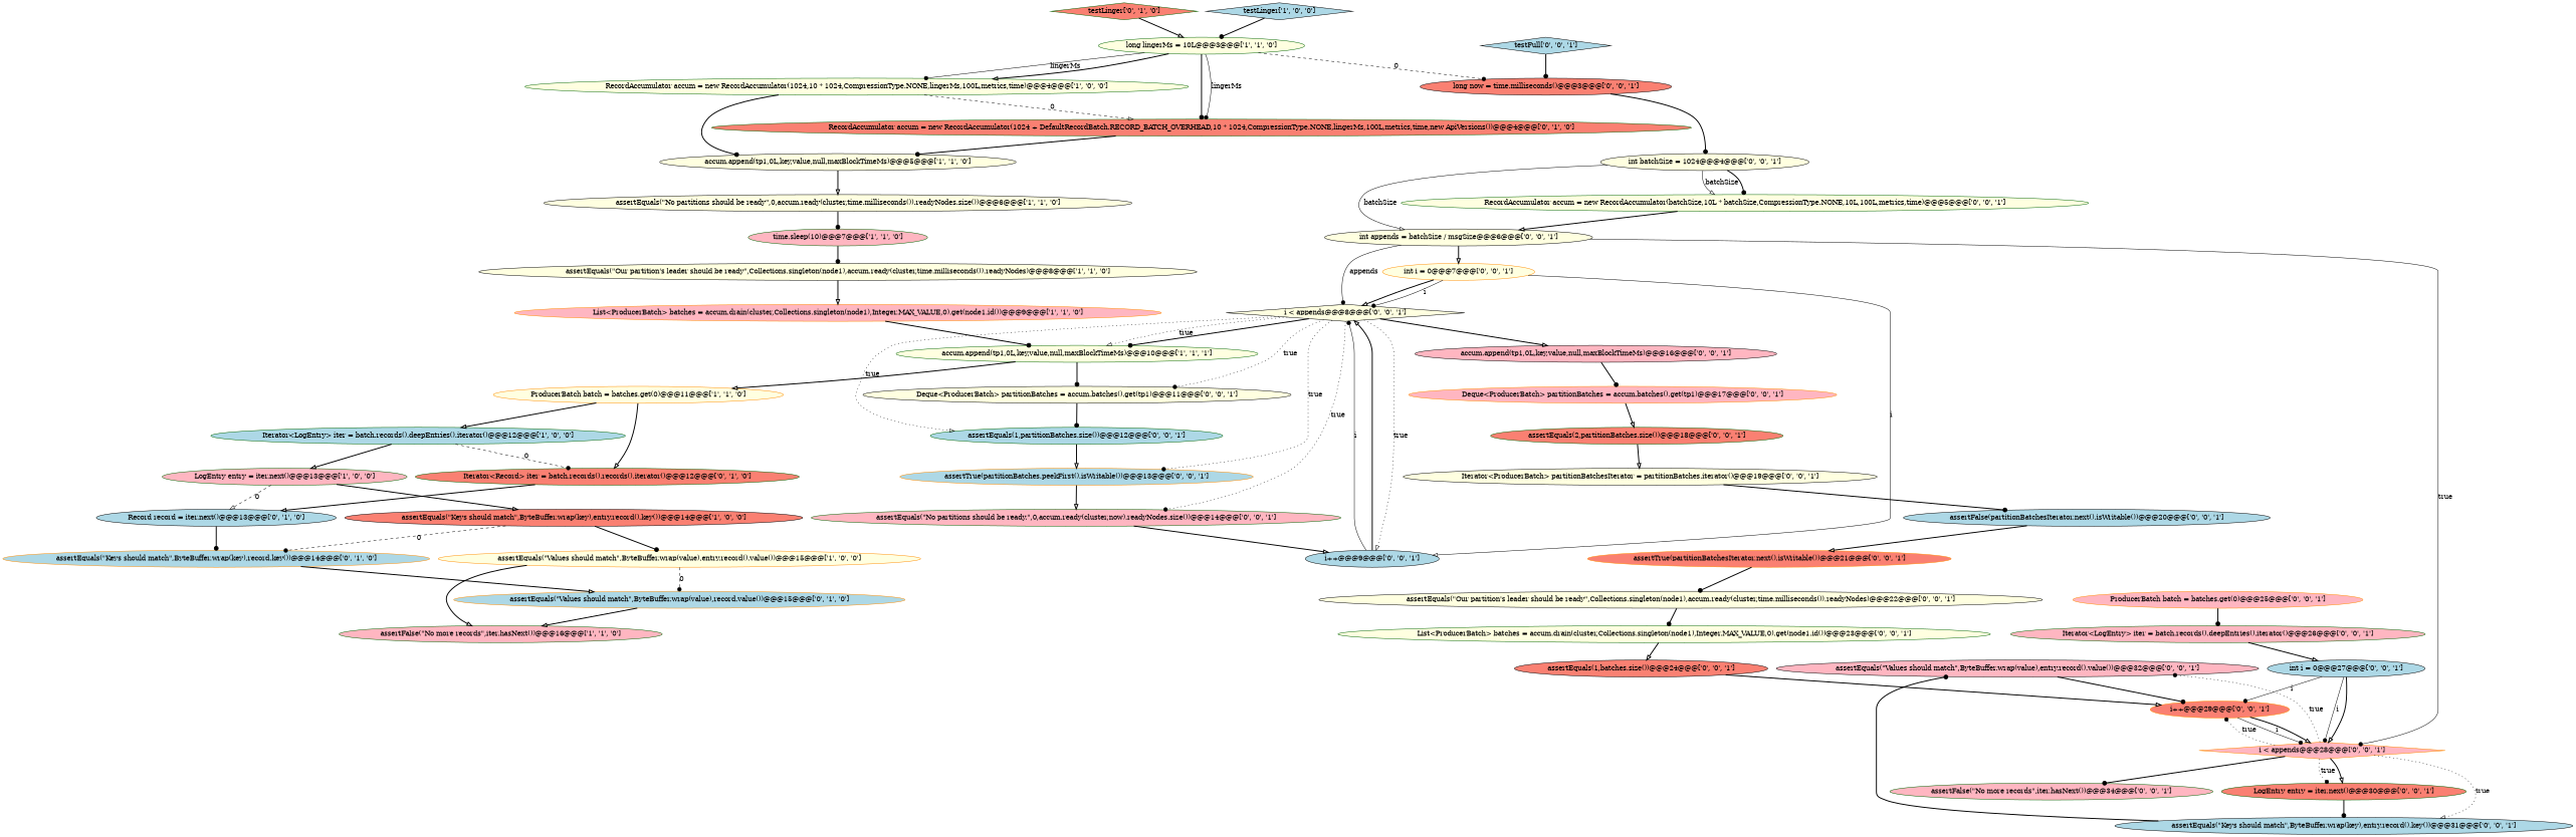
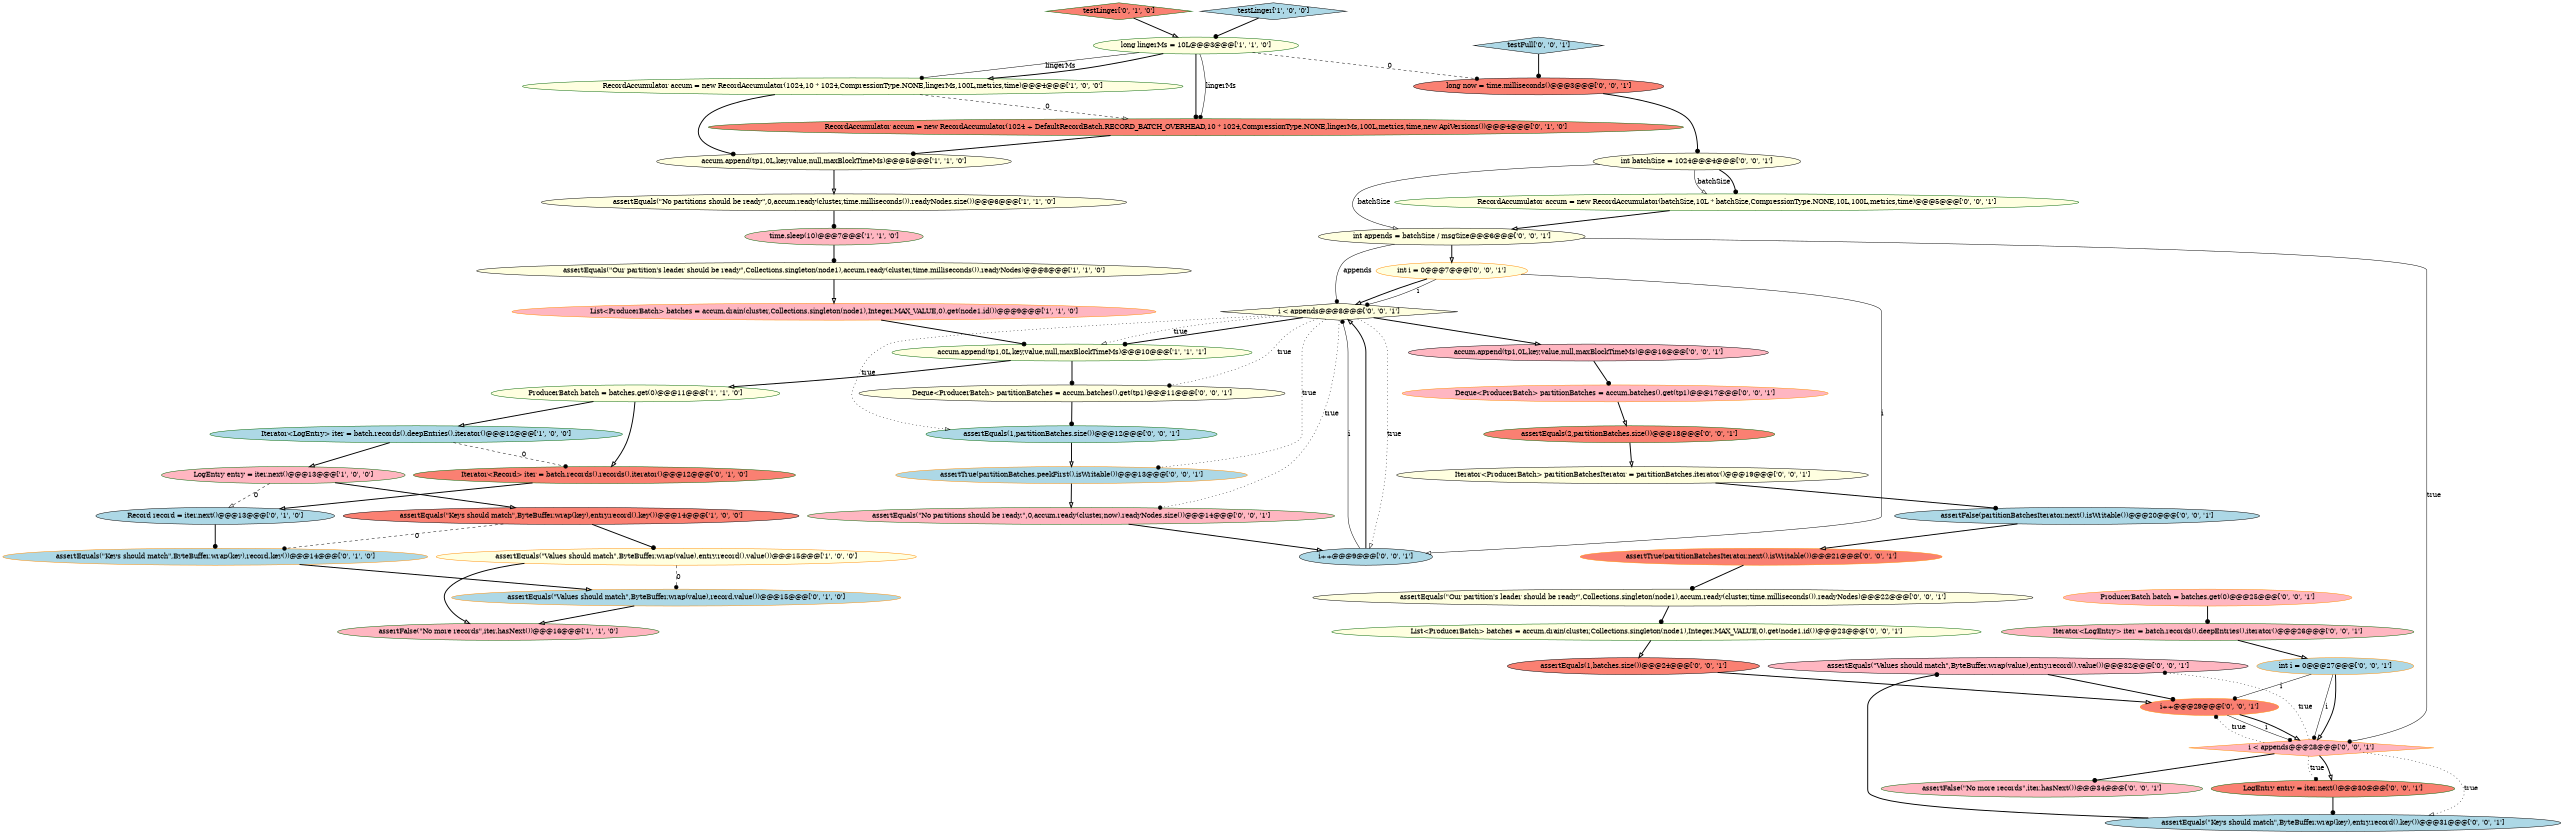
  digraph {
    node [color=black fillcolor=lightyellow shape=ellipse style=filled]
    edge [arrowhead=dot style=bold]
    n1 [fillcolor=lightpink label="assertEquals(\"Values should match\",ByteBuffer.wrap(value),entry.record().value())@@@32@@@['0', '0', '1']"]
    n2 [color=darkorange fillcolor=salmon label="i++@@@29@@@['0', '0', '1']"]
    n3 [color=darkorange fillcolor=lightpink label="i < appends@@@28@@@['0', '0', '1']" shape=diamond]
    n4 [color=darkorange label="assertEquals(\"Values should match\",ByteBuffer.wrap(value),entry.record().value())@@@15@@@['1', '0', '0']"]
    n5 [color=darkgreen fillcolor=lightpink label="assertFalse(\"No more records\",iter.hasNext())@@@16@@@['1', '1', '0']"]
    n6 [color=darkorange fillcolor=lightblue label="assertEquals(\"Values should match\",ByteBuffer.wrap(value),record.value())@@@15@@@['0', '1', '0']"]
    n7 [color=darkgreen fillcolor=salmon label="assertEquals(2,partitionBatches.size())@@@18@@@['0', '0', '1']"]
    n8 [label="Iterator<ProducerBatch> partitionBatchesIterator = partitionBatches.iterator()@@@19@@@['0', '0', '1']"]
    n9 [fillcolor=lightblue label="assertFalse(partitionBatchesIterator.next().isWritable())@@@20@@@['0', '0', '1']"]
-   n10 [color=darkorange label="ProducerBatch batch = batches.get(0)@@@11@@@['1', '1', '0']"]
+   n10 [color=darkgreen label="ProducerBatch batch = batches.get(0)@@@11@@@['1', '1', '0']"]
    n11 [color=darkgreen fillcolor=lightblue label="Iterator<LogEntry> iter = batch.records().deepEntries().iterator()@@@12@@@['1', '0', '0']"]
    n12 [color=darkgreen fillcolor=salmon label="Iterator<Record> iter = batch.records().records().iterator()@@@12@@@['0', '1', '0']"]
    n13 [color=darkgreen fillcolor=lightpink label="LogEntry entry = iter.next()@@@13@@@['1', '0', '0']"]
    n14 [fillcolor=lightblue label="Record record = iter.next()@@@13@@@['0', '1', '0']"]
    n15 [fillcolor=salmon label="assertEquals(\"Keys should match\",ByteBuffer.wrap(key),entry.record().key())@@@14@@@['1', '0', '0']"]
    n16 [color=darkgreen fillcolor=salmon label="RecordAccumulator accum = new RecordAccumulator(1024 + DefaultRecordBatch.RECORD_BATCH_OVERHEAD,10 * 1024,CompressionType.NONE,lingerMs,100L,metrics,time,new ApiVersions())@@@4@@@['0', '1', '0']"]
    n17 [label="accum.append(tp1,0L,key,value,null,maxBlockTimeMs)@@@5@@@['1', '1', '0']"]
    n18 [label="assertEquals(\"No partitions should be ready\",0,accum.ready(cluster,time.milliseconds()).readyNodes.size())@@@6@@@['1', '1', '0']"]
    n19 [fillcolor=lightblue label="testFull['0', '0', '1']" shape=diamond]
    n20 [fillcolor=salmon label="long now = time.milliseconds()@@@3@@@['0', '0', '1']"]
    n21 [label="int batchSize = 1024@@@4@@@['0', '0', '1']"]
    n22 [color=darkorange label="int i = 0@@@7@@@['0', '0', '1']"]
    n23 [label="i < appends@@@8@@@['0', '0', '1']" shape=diamond]
    n24 [fillcolor=lightblue label="i++@@@9@@@['0', '0', '1']"]
    n25 [color=darkgreen fillcolor=lightpink label="assertEquals(\"No partitions should be ready.\",0,accum.ready(cluster,now).readyNodes.size())@@@14@@@['0', '0', '1']"]
    n26 [fillcolor=lightpink label="accum.append(tp1,0L,key,value,null,maxBlockTimeMs)@@@16@@@['0', '0', '1']"]
    n27 [label="Deque<ProducerBatch> partitionBatches = accum.batches().get(tp1)@@@11@@@['0', '0', '1']"]
    n28 [color=darkgreen label="accum.append(tp1,0L,key,value,null,maxBlockTimeMs)@@@10@@@['1', '1', '1']"]
    n29 [color=darkgreen fillcolor=lightblue label="assertEquals(1,partitionBatches.size())@@@12@@@['0', '0', '1']"]
    n30 [color=darkorange fillcolor=lightblue label="assertTrue(partitionBatches.peekFirst().isWritable())@@@13@@@['0', '0', '1']"]
    n31 [color=darkorange fillcolor=lightpink label="Deque<ProducerBatch> partitionBatches = accum.batches().get(tp1)@@@17@@@['0', '0', '1']"]
    n32 [color=darkorange fillcolor=salmon label="assertTrue(partitionBatchesIterator.next().isWritable())@@@21@@@['0', '0', '1']"]
    n33 [label="assertEquals(\"Our partition's leader should be ready\",Collections.singleton(node1),accum.ready(cluster,time.milliseconds()).readyNodes)@@@22@@@['0', '0', '1']"]
    n34 [color=darkorange fillcolor=lightblue label="assertEquals(\"Keys should match\",ByteBuffer.wrap(key),record.key())@@@14@@@['0', '1', '0']"]
    n35 [fillcolor=lightblue label="assertEquals(\"Keys should match\",ByteBuffer.wrap(key),entry.record().key())@@@31@@@['0', '0', '1']"]
    n36 [color=darkgreen label="List<ProducerBatch> batches = accum.drain(cluster,Collections.singleton(node1),Integer.MAX_VALUE,0).get(node1.id())@@@23@@@['0', '0', '1']"]
    n37 [fillcolor=salmon label="assertEquals(1,batches.size())@@@24@@@['0', '0', '1']"]
-   n38 [fillcolor=lightblue label="int i = 0@@@27@@@['0', '0', '1']"]
+   n38 [color=darkorange fillcolor=lightblue label="int i = 0@@@27@@@['0', '0', '1']"]
    n39 [color=darkgreen fillcolor=salmon label="LogEntry entry = iter.next()@@@30@@@['0', '0', '1']"]
    n40 [color=darkgreen fillcolor=lightpink label="assertFalse(\"No more records\",iter.hasNext())@@@34@@@['0', '0', '1']"]
    n41 [color=darkgreen fillcolor=lightpink label="time.sleep(10)@@@7@@@['1', '1', '0']"]
    n42 [color=darkgreen fillcolor=lightpink label="Iterator<LogEntry> iter = batch.records().deepEntries().iterator()@@@26@@@['0', '0', '1']"]
    n43 [label="int appends = batchSize / msgSize@@@6@@@['0', '0', '1']"]
    n44 [label="assertEquals(\"Our partition's leader should be ready\",Collections.singleton(node1),accum.ready(cluster,time.milliseconds()).readyNodes)@@@8@@@['1', '1', '0']"]
    n45 [color=darkorange fillcolor=lightpink label="List<ProducerBatch> batches = accum.drain(cluster,Collections.singleton(node1),Integer.MAX_VALUE,0).get(node1.id())@@@9@@@['1', '1', '0']"]
    n46 [color=darkorange fillcolor=lightpink label="ProducerBatch batch = batches.get(0)@@@25@@@['0', '0', '1']"]
    n47 [color=darkgreen label="RecordAccumulator accum = new RecordAccumulator(1024,10 * 1024,CompressionType.NONE,lingerMs,100L,metrics,time)@@@4@@@['1', '0', '0']"]
    n48 [color=darkgreen label="long lingerMs = 10L@@@3@@@['1', '1', '0']"]
    n49 [color=darkgreen label="RecordAccumulator accum = new RecordAccumulator(batchSize,10L * batchSize,CompressionType.NONE,10L,100L,metrics,time)@@@5@@@['0', '0', '1']"]
    n50 [color=darkgreen fillcolor=salmon label="testLinger['0', '1', '0']" shape=diamond]
    n51 [fillcolor=lightblue label="testLinger['1', '0', '0']" shape=diamond]
    n1 -> n2
    n2 -> n3 [label=i style=solid]
    n2 -> n3 [arrowhead=onormal]
    n3 -> n1 [label=true style=dotted]
    n3 -> n2 [label=true style=dotted]
    n3 -> n35 [arrowhead=onormal label=true style=dotted]
    n3 -> n39 [arrowhead=onormal]
    n3 -> n39 [label=true style=dotted]
    n3 -> n40
    n4 -> n5 [arrowhead=onormal]
    n4 -> n6 [label=0 style=dashed]
    n6 -> n5 [arrowhead=onormal]
    n7 -> n8 [arrowhead=onormal]
    n8 -> n9
    n9 -> n32 [arrowhead=onormal]
    n10 -> n11 [arrowhead=onormal]
    n10 -> n12 [arrowhead=onormal]
    n11 -> n12 [label=0 style=dashed]
    n11 -> n13 [arrowhead=onormal]
    n12 -> n14 [arrowhead=onormal]
    n13 -> n14 [arrowhead=onormal label=0 style=dashed]
    n13 -> n15 [arrowhead=onormal]
    n14 -> n34
    n15 -> n4
    n15 -> n34 [label=0 style=dashed]
    n16 -> n17
    n17 -> n18 [arrowhead=onormal]
    n18 -> n41
    n19 -> n20
    n20 -> n21
    n21 -> n43 [arrowhead=onormal label=batchSize style=solid]
    n21 -> n49 [arrowhead=onormal label=batchSize style=solid]
    n21 -> n49
    n22 -> n23 [label=i style=solid]
    n22 -> n23 [arrowhead=onormal]
    n22 -> n24 [arrowhead=onormal label=i style=solid]
    n23 -> n24 [arrowhead=onormal label=true style=dotted]
    n23 -> n25 [label=true style=dotted]
    n23 -> n26 [arrowhead=onormal]
    n23 -> n27 [label=true style=dotted]
    n23 -> n28
    n23 -> n28 [arrowhead=onormal label=true style=dotted]
    n23 -> n29 [arrowhead=onormal label=true style=dotted]
    n23 -> n30 [label=true style=dotted]
    n24 -> n23 [label=i style=solid]
    n24 -> n23 [arrowhead=onormal]
    n25 -> n24 [arrowhead=onormal]
    n26 -> n31
    n27 -> n29
    n28 -> n10 [arrowhead=onormal]
    n28 -> n27
    n29 -> n30 [arrowhead=onormal]
    n30 -> n25 [arrowhead=onormal]
    n31 -> n7 [arrowhead=onormal]
    n32 -> n33
    n33 -> n36
    n34 -> n6 [arrowhead=onormal]
    n35 -> n1
    n36 -> n37 [arrowhead=onormal]
    n37 -> n2 [arrowhead=onormal]
    n38 -> n2 [label=i style=solid]
    n38 -> n3 [label=i style=solid]
    n38 -> n3 [arrowhead=onormal]
    n39 -> n35
    n41 -> n44
    n42 -> n38 [arrowhead=onormal]
    n43 -> n3 [label=true style=solid]
    n43 -> n22 [arrowhead=onormal]
    n43 -> n23 [label=appends style=solid]
    n44 -> n45 [arrowhead=onormal]
    n45 -> n28
    n46 -> n42
    n47 -> n16 [arrowhead=onormal label=0 style=dashed]
    n47 -> n17
    n48 -> n16
    n48 -> n16 [label=lingerMs style=solid]
    n48 -> n20 [label=0 style=dashed]
    n48 -> n47 [label=lingerMs style=solid]
    n48 -> n47 [arrowhead=onormal]
    n49 -> n43 [arrowhead=onormal]
    n50 -> n48 [arrowhead=onormal]
    n51 -> n48
  }
